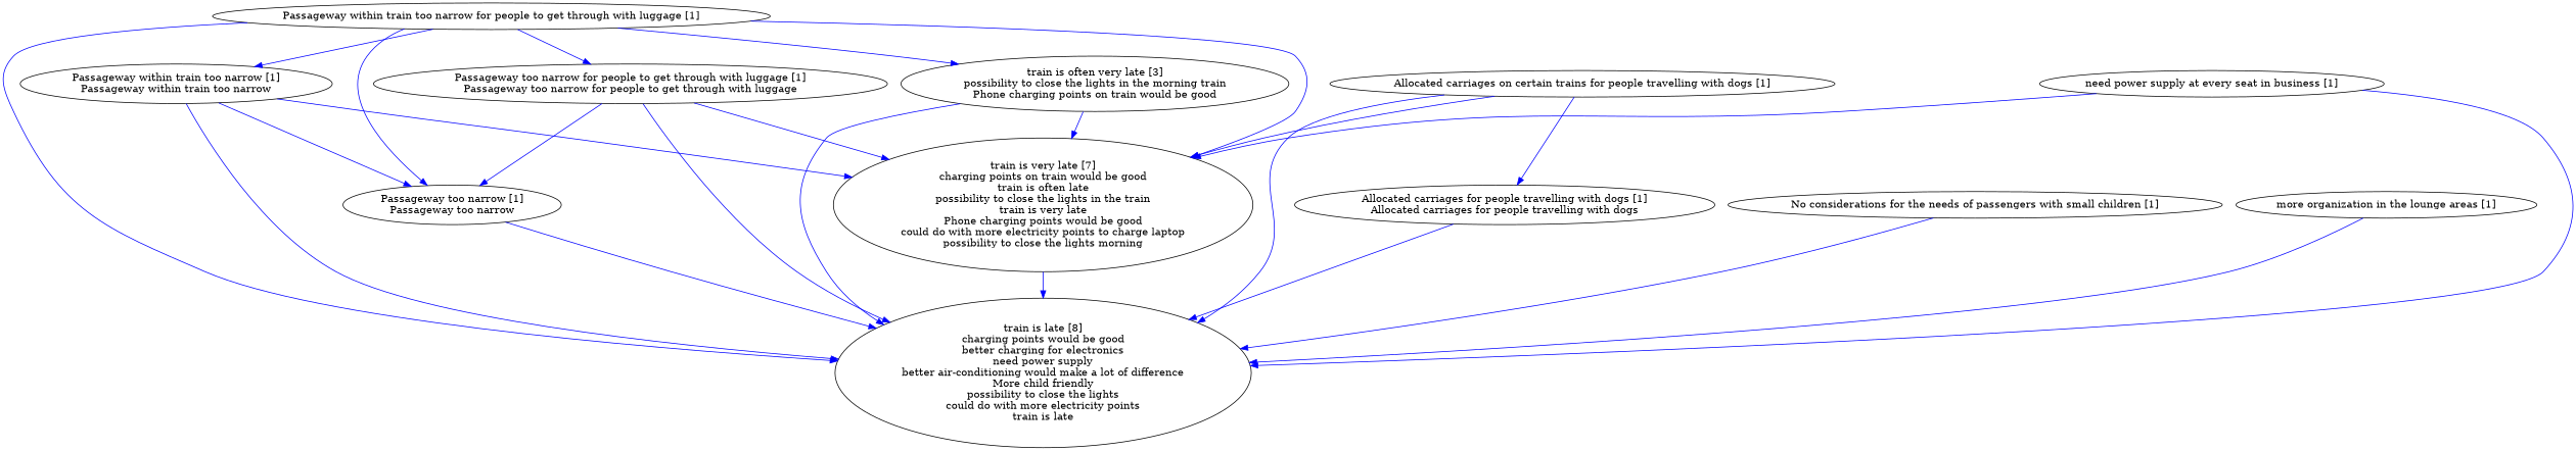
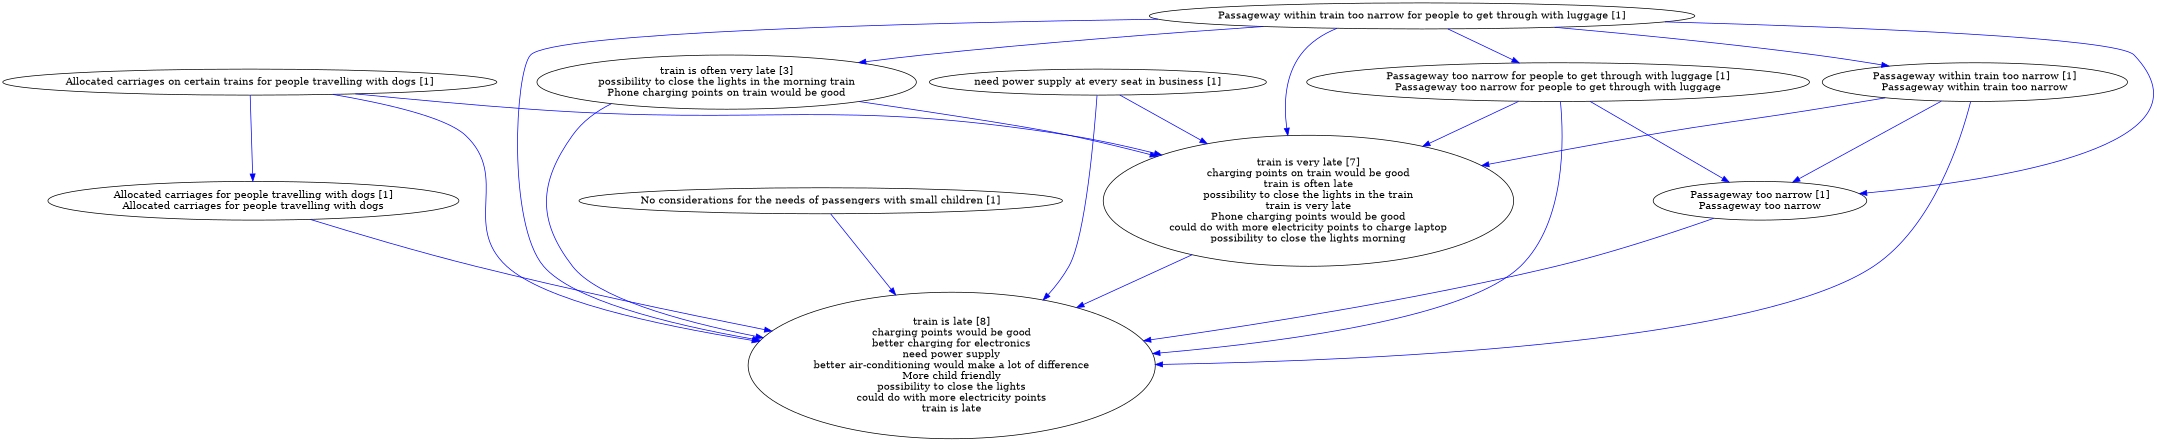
  digraph {
    fontname="DejaVu Serif"
    node [fontname="DejaVu Serif"]
    edge [color=blue fontname="DejaVu Serif"]
    "train is very late [7]\ncharging points on train would be good\ntrain is often late\npossibility to close the lights in the train\ntrain is very late\nPhone charging points would be good\ncould do with more electricity points to charge laptop\npossibility to close the lights morning"
    "train is late [8]\ncharging points would be good\nbetter charging for electronics\nneed power supply\nbetter air-conditioning would make a lot of difference\nMore child friendly\npossibility to close the lights\ncould do with more electricity points\ntrain is late"
    "train is often very late [3]\npossibility to close the lights in the morning train\nPhone charging points on train would be good"
    "Allocated carriages on certain trains for people travelling with dogs [1]"
    "Allocated carriages for people travelling with dogs [1]\nAllocated carriages for people travelling with dogs"
    "No considerations for the needs of passengers with small children [1]"
    "Passageway within train too narrow for people to get through with luggage [1]"
    "Passageway too narrow for people to get through with luggage [1]\nPassageway too narrow for people to get through with luggage"
    "Passageway too narrow [1]\nPassageway too narrow"
    "Passageway within train too narrow [1]\nPassageway within train too narrow"
-   "more organization in the lounge areas [1]"
    "need power supply at every seat in business [1]"
    "train is very late [7]\ncharging points on train would be good\ntrain is often late\npossibility to close the lights in the train\ntrain is very late\nPhone charging points would be good\ncould do with more electricity points to charge laptop\npossibility to close the lights morning" -> "train is late [8]\ncharging points would be good\nbetter charging for electronics\nneed power supply\nbetter air-conditioning would make a lot of difference\nMore child friendly\npossibility to close the lights\ncould do with more electricity points\ntrain is late"
    "train is often very late [3]\npossibility to close the lights in the morning train\nPhone charging points on train would be good" -> "train is very late [7]\ncharging points on train would be good\ntrain is often late\npossibility to close the lights in the train\ntrain is very late\nPhone charging points would be good\ncould do with more electricity points to charge laptop\npossibility to close the lights morning"
    "train is often very late [3]\npossibility to close the lights in the morning train\nPhone charging points on train would be good" -> "train is late [8]\ncharging points would be good\nbetter charging for electronics\nneed power supply\nbetter air-conditioning would make a lot of difference\nMore child friendly\npossibility to close the lights\ncould do with more electricity points\ntrain is late"
    "Allocated carriages on certain trains for people travelling with dogs [1]" -> "train is very late [7]\ncharging points on train would be good\ntrain is often late\npossibility to close the lights in the train\ntrain is very late\nPhone charging points would be good\ncould do with more electricity points to charge laptop\npossibility to close the lights morning"
    "Allocated carriages on certain trains for people travelling with dogs [1]" -> "train is late [8]\ncharging points would be good\nbetter charging for electronics\nneed power supply\nbetter air-conditioning would make a lot of difference\nMore child friendly\npossibility to close the lights\ncould do with more electricity points\ntrain is late"
    "Allocated carriages on certain trains for people travelling with dogs [1]" -> "Allocated carriages for people travelling with dogs [1]\nAllocated carriages for people travelling with dogs"
    "Allocated carriages for people travelling with dogs [1]\nAllocated carriages for people travelling with dogs" -> "train is late [8]\ncharging points would be good\nbetter charging for electronics\nneed power supply\nbetter air-conditioning would make a lot of difference\nMore child friendly\npossibility to close the lights\ncould do with more electricity points\ntrain is late"
    "No considerations for the needs of passengers with small children [1]" -> "train is late [8]\ncharging points would be good\nbetter charging for electronics\nneed power supply\nbetter air-conditioning would make a lot of difference\nMore child friendly\npossibility to close the lights\ncould do with more electricity points\ntrain is late"
    "Passageway within train too narrow for people to get through with luggage [1]" -> "train is very late [7]\ncharging points on train would be good\ntrain is often late\npossibility to close the lights in the train\ntrain is very late\nPhone charging points would be good\ncould do with more electricity points to charge laptop\npossibility to close the lights morning"
    "Passageway within train too narrow for people to get through with luggage [1]" -> "train is late [8]\ncharging points would be good\nbetter charging for electronics\nneed power supply\nbetter air-conditioning would make a lot of difference\nMore child friendly\npossibility to close the lights\ncould do with more electricity points\ntrain is late"
    "Passageway within train too narrow for people to get through with luggage [1]" -> "train is often very late [3]\npossibility to close the lights in the morning train\nPhone charging points on train would be good"
    "Passageway within train too narrow for people to get through with luggage [1]" -> "Passageway too narrow for people to get through with luggage [1]\nPassageway too narrow for people to get through with luggage"
    "Passageway within train too narrow for people to get through with luggage [1]" -> "Passageway too narrow [1]\nPassageway too narrow"
    "Passageway within train too narrow for people to get through with luggage [1]" -> "Passageway within train too narrow [1]\nPassageway within train too narrow"
    "Passageway too narrow for people to get through with luggage [1]\nPassageway too narrow for people to get through with luggage" -> "train is very late [7]\ncharging points on train would be good\ntrain is often late\npossibility to close the lights in the train\ntrain is very late\nPhone charging points would be good\ncould do with more electricity points to charge laptop\npossibility to close the lights morning"
    "Passageway too narrow for people to get through with luggage [1]\nPassageway too narrow for people to get through with luggage" -> "train is late [8]\ncharging points would be good\nbetter charging for electronics\nneed power supply\nbetter air-conditioning would make a lot of difference\nMore child friendly\npossibility to close the lights\ncould do with more electricity points\ntrain is late"
    "Passageway too narrow for people to get through with luggage [1]\nPassageway too narrow for people to get through with luggage" -> "Passageway too narrow [1]\nPassageway too narrow"
    "Passageway too narrow [1]\nPassageway too narrow" -> "train is late [8]\ncharging points would be good\nbetter charging for electronics\nneed power supply\nbetter air-conditioning would make a lot of difference\nMore child friendly\npossibility to close the lights\ncould do with more electricity points\ntrain is late"
    "Passageway within train too narrow [1]\nPassageway within train too narrow" -> "train is very late [7]\ncharging points on train would be good\ntrain is often late\npossibility to close the lights in the train\ntrain is very late\nPhone charging points would be good\ncould do with more electricity points to charge laptop\npossibility to close the lights morning"
    "Passageway within train too narrow [1]\nPassageway within train too narrow" -> "train is late [8]\ncharging points would be good\nbetter charging for electronics\nneed power supply\nbetter air-conditioning would make a lot of difference\nMore child friendly\npossibility to close the lights\ncould do with more electricity points\ntrain is late"
    "Passageway within train too narrow [1]\nPassageway within train too narrow" -> "Passageway too narrow [1]\nPassageway too narrow"
-   "more organization in the lounge areas [1]" -> "train is late [8]\ncharging points would be good\nbetter charging for electronics\nneed power supply\nbetter air-conditioning would make a lot of difference\nMore child friendly\npossibility to close the lights\ncould do with more electricity points\ntrain is late"
    "need power supply at every seat in business [1]" -> "train is very late [7]\ncharging points on train would be good\ntrain is often late\npossibility to close the lights in the train\ntrain is very late\nPhone charging points would be good\ncould do with more electricity points to charge laptop\npossibility to close the lights morning"
    "need power supply at every seat in business [1]" -> "train is late [8]\ncharging points would be good\nbetter charging for electronics\nneed power supply\nbetter air-conditioning would make a lot of difference\nMore child friendly\npossibility to close the lights\ncould do with more electricity points\ntrain is late"
  }
